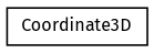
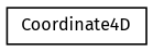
  digraph {
    rankdir=LR
    fontname="Fira Sans"
-   n1 [color=black fillcolor=white fontname="Fira Sans" fontsize=10 height=0.2 label=Coordinate3D shape=record style=filled width=0.4]
+   n1 [color=black fillcolor=white fontname="Fira Sans" fontsize=10 height=0.2 label=Coordinate4D shape=record style=filled width=0.4]
  }
